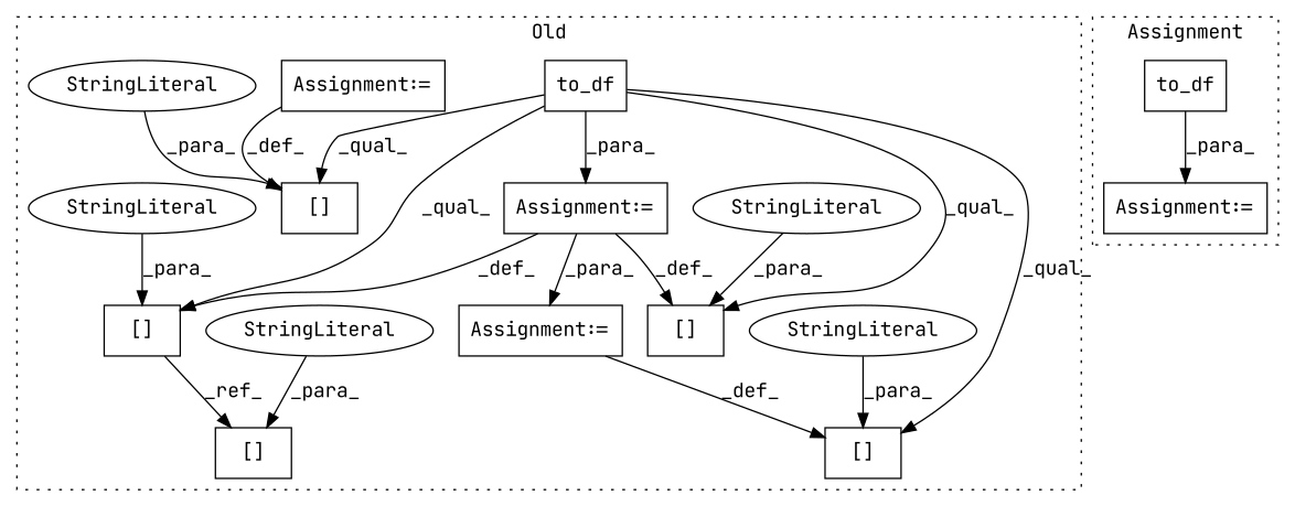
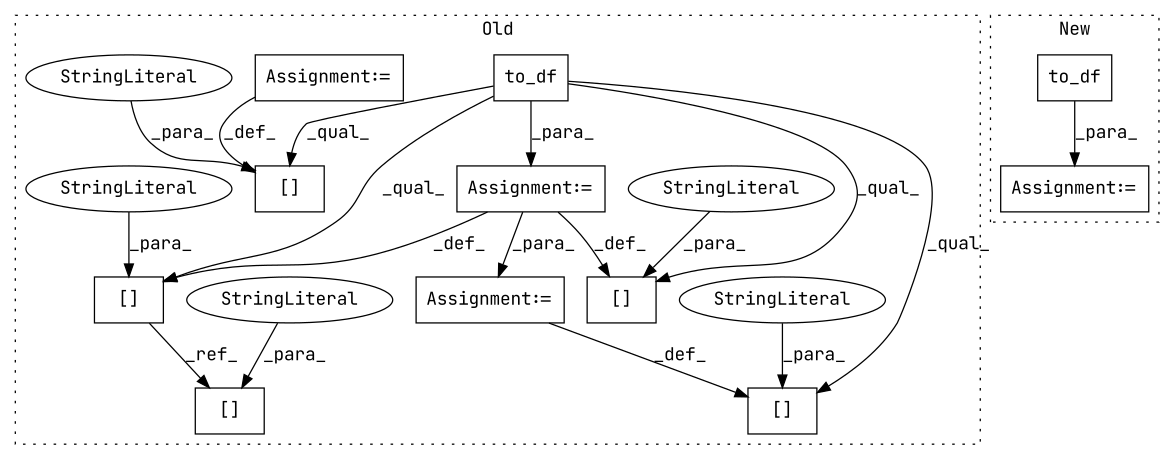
  digraph {
    fontname="JetBrains Mono"
    node [a=2 l=1 shape=box fontname="JetBrains Mono"]
    edge [fontname="JetBrains Mono"]
    n1 [a=32 l="6,1" label=to_df s="6662,6713"]
    n2 [a=7 label="Assignment:=" s=6954]
    n3 [l="7,1" label="[]" s="6724,6737"]
    n4 [a=45 l=6 label=StringLiteral s=6731 shape=ellipse]
    n5 [a=7 label="Assignment:=" s=6805]
    n6 [a=7 label="Assignment:=" s=6738]
    n7 [l="5,1" label="[]" s="6867,6884"]
    n8 [a=45 l=12 label=StringLiteral s=6872 shape=ellipse]
    n9 [l="5,1" label="[]" s="6974,6985"]
    n10 [a=45 l=6 label=StringLiteral s=6979 shape=ellipse]
    n11 [l="5,1" label="[]" s="6793,6804"]
    n12 [a=45 l=6 label=StringLiteral s=6798 shape=ellipse]
    n13 [l="5,1" label="[]" s="7036,7047"]
    n14 [a=45 l=6 label=StringLiteral s=7041 shape=ellipse]
    n15 [a=32 l="6,1" label=to_df s="6458,6524"]
    n16 [a=7 label="Assignment:=" s=6426]
    subgraph cluster_1 {
      label=Old
      style=dotted
      n1
      n2
      n3
      n4
      n5
      n6
      n7
      n8
      n9
      n10
      n11
      n12
      n13
      n14
    }
    subgraph cluster_2 {
-     label=Assignment
+     label=New
      style=dotted
      n15
      n16
    }
    n1 -> n3 [label=_qual_]
    n1 -> n5 [label=_para_]
    n1 -> n7 [label=_qual_]
    n1 -> n11 [label=_qual_]
    n1 -> n13 [label=_qual_]
    n2 -> n13 [label=_def_]
    n4 -> n3 [label=_para_]
    n5 -> n2 [label=_para_]
    n5 -> n7 [label=_def_]
    n5 -> n11 [label=_def_]
    n6 -> n3 [label=_def_]
    n7 -> n9 [label=_ref_]
    n8 -> n7 [label=_para_]
    n10 -> n9 [label=_para_]
    n12 -> n11 [label=_para_]
    n14 -> n13 [label=_para_]
    n15 -> n16 [label=_para_]
  }
